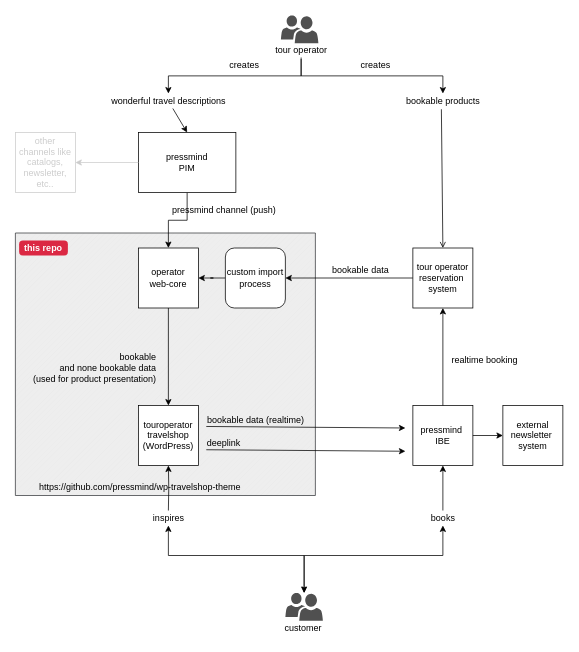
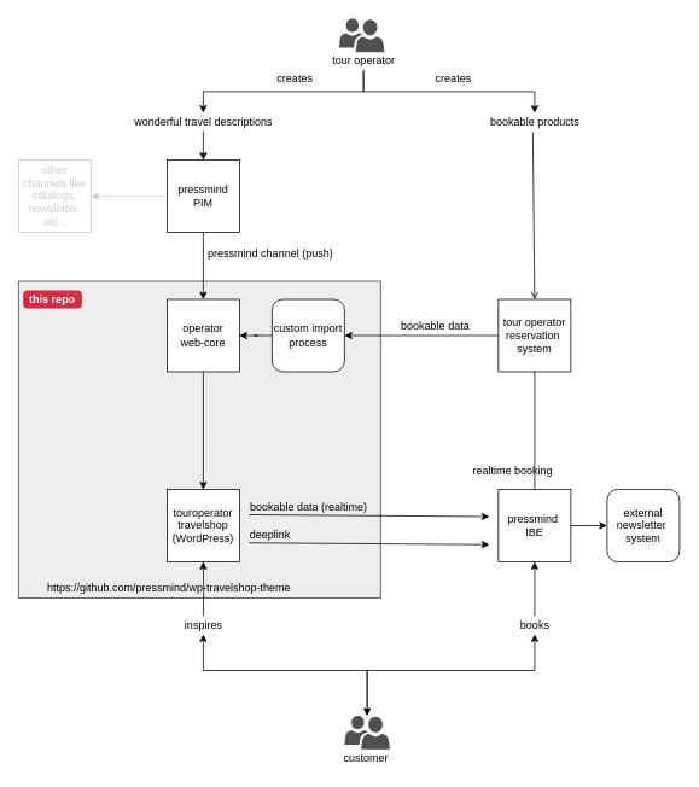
  <mxCell id="0" />
  <mxCell id="1" parent="0" />
  <mxCell id="2" value="" style="verticalLabelPosition=bottom;verticalAlign=top;html=1;shape=mxgraph.basic.patternFillRect;fillStyle=diag;step=5;fillStrokeWidth=0.2;fillStrokeColor=#dddddd;fillColor=#eeeeee;strokeColor=#36393d;" parent="1" vertex="1"><mxGeometry x="20" y="310" width="400" height="350" as="geometry" /></mxCell>
  <mxCell id="3" style="edgeStyle=orthogonalEdgeStyle;rounded=0;orthogonalLoop=1;jettySize=auto;html=1;" parent="1" source="4" target="5" edge="1"><mxGeometry relative="1" as="geometry" /></mxCell>
- <mxCell id="4" value="pressmind&lt;br&gt;PIM" style="whiteSpace=wrap;html=1;aspect=fixed;" parent="1" vertex="1"><mxGeometry x="184" y="176" width="130" height="80" as="geometry" /></mxCell>
+ <mxCell id="4" value="pressmind&lt;br&gt;PIM" style="whiteSpace=wrap;html=1;aspect=fixed;" parent="1" vertex="1"><mxGeometry x="184" y="176" width="80" height="80" as="geometry" /></mxCell>
  <mxCell id="5" value="operator&lt;br&gt;web-core" style="whiteSpace=wrap;html=1;aspect=fixed;" parent="1" vertex="1"><mxGeometry x="184" y="330" width="80" height="80" as="geometry" /></mxCell>
  <mxCell id="6" style="edgeStyle=orthogonalEdgeStyle;rounded=0;orthogonalLoop=1;jettySize=auto;html=1;exitX=0;exitY=0.5;exitDx=0;exitDy=0;entryX=1;entryY=0.5;entryDx=0;entryDy=0;" parent="1" source="7" target="38" edge="1"><mxGeometry relative="1" as="geometry"><Array as="points"><mxPoint x="470" y="370" /><mxPoint x="470" y="370" /></Array></mxGeometry></mxCell>
  <mxCell id="7" value="tour operator&lt;br&gt;reservation&amp;nbsp;&lt;br&gt;system" style="whiteSpace=wrap;html=1;aspect=fixed;" parent="1" vertex="1"><mxGeometry x="550" y="330" width="80" height="80" as="geometry" /></mxCell>
  <mxCell id="8" value="pressmind&amp;nbsp;&lt;br&gt;IBE" style="whiteSpace=wrap;html=1;aspect=fixed;" parent="1" vertex="1"><mxGeometry x="550" y="540" width="80" height="80" as="geometry" /></mxCell>
  <mxCell id="9" value="" style="pointerEvents=1;shadow=0;dashed=0;html=1;strokeColor=none;labelPosition=center;verticalLabelPosition=bottom;verticalAlign=top;align=center;fillColor=#505050;shape=mxgraph.mscae.intune.user_group" parent="1" vertex="1"><mxGeometry x="380" y="790" width="50" height="37" as="geometry" /></mxCell>
  <mxCell id="10" value="" style="pointerEvents=1;shadow=0;dashed=0;html=1;strokeColor=none;labelPosition=center;verticalLabelPosition=bottom;verticalAlign=top;align=center;fillColor=#505050;shape=mxgraph.mscae.intune.user_group" parent="1" vertex="1"><mxGeometry x="374" y="20" width="50" height="37" as="geometry" /></mxCell>
  <mxCell id="11" value="touroperator travelshop&lt;br&gt;(WordPress)" style="whiteSpace=wrap;html=1;aspect=fixed;" parent="1" vertex="1"><mxGeometry x="184" y="540" width="80" height="80" as="geometry" /></mxCell>
  <mxCell id="12" style="edgeStyle=orthogonalEdgeStyle;rounded=0;orthogonalLoop=1;jettySize=auto;html=1;entryX=0.5;entryY=0;entryDx=0;entryDy=0;exitX=0.5;exitY=1;exitDx=0;exitDy=0;" parent="1" source="5" target="11" edge="1"><mxGeometry relative="1" as="geometry"><mxPoint x="220" y="430" as="sourcePoint" /><mxPoint x="234" y="350" as="targetPoint" /></mxGeometry></mxCell>
  <mxCell id="13" value="deeplink" style="text;html=1;strokeColor=none;fillColor=none;align=center;verticalAlign=middle;whiteSpace=wrap;rounded=0;" parent="1" vertex="1"><mxGeometry x="278" y="580" width="40" height="20" as="geometry" /></mxCell>
- <mxCell id="14" value="bookable &lt;br&gt;and none bookable data&lt;br&gt;(used for product presentation)" style="text;html=1;strokeColor=none;fillColor=none;align=right;verticalAlign=middle;whiteSpace=wrap;rounded=0;" parent="1" vertex="1"><mxGeometry x="20" y="480" width="190" height="20" as="geometry" /></mxCell>
  <mxCell id="15" value="bookable data (realtime)" style="text;html=1;strokeColor=none;fillColor=none;align=left;verticalAlign=middle;whiteSpace=wrap;rounded=0;" parent="1" vertex="1"><mxGeometry x="274" y="550" width="190" height="20" as="geometry" /></mxCell>
- <mxCell id="16" style="edgeStyle=orthogonalEdgeStyle;rounded=0;orthogonalLoop=1;jettySize=auto;html=1;exitX=0.5;exitY=0;exitDx=0;exitDy=0;entryX=0.5;entryY=1;entryDx=0;entryDy=0;startArrow=none;startFill=0;" parent="1" source="8" target="7" edge="1"><mxGeometry relative="1" as="geometry"><mxPoint x="524" y="530" as="sourcePoint" /><mxPoint x="630" y="530" as="targetPoint" /></mxGeometry></mxCell>
- <mxCell id="17" value="realtime booking" style="text;html=1;strokeColor=none;fillColor=none;align=left;verticalAlign=middle;whiteSpace=wrap;rounded=0;" parent="1" vertex="1"><mxGeometry x="600" y="470" width="110" height="20" as="geometry" /></mxCell>
+ <mxCell id="16" style="edgeStyle=orthogonalEdgeStyle;rounded=0;orthogonalLoop=1;jettySize=auto;html=1;exitX=0.5;exitY=0;exitDx=0;exitDy=0;entryX=0.5;entryY=1;entryDx=0;entryDy=0;startArrow=none;startFill=0;endArrow=none;" parent="1" source="8" target="7" edge="1"><mxGeometry relative="1" as="geometry"><mxPoint x="524" y="530" as="sourcePoint" /><mxPoint x="630" y="530" as="targetPoint" /></mxGeometry></mxCell>
+ <mxCell id="17" value="realtime booking" style="text;html=1;strokeColor=none;fillColor=none;align=left;verticalAlign=middle;whiteSpace=wrap;rounded=0;" parent="1" vertex="1"><mxGeometry x="520" y="510" width="110" height="20" as="geometry" /></mxCell>
  <mxCell id="18" value="customer" style="text;html=1;strokeColor=none;fillColor=none;align=center;verticalAlign=middle;whiteSpace=wrap;rounded=0;" parent="1" vertex="1"><mxGeometry x="384" y="827" width="40" height="20" as="geometry" /></mxCell>
  <mxCell id="19" value="bookable data" style="text;html=1;align=center;verticalAlign=middle;resizable=0;points=[];autosize=1;" parent="1" vertex="1"><mxGeometry x="435" y="350" width="90" height="20" as="geometry" /></mxCell>
  <mxCell id="20" value="wonderful travel descriptions" style="text;html=1;align=center;verticalAlign=middle;resizable=0;points=[];autosize=1;" parent="1" vertex="1"><mxGeometry x="139" y="124" width="170" height="20" as="geometry" /></mxCell>
  <mxCell id="21" value="bookable products" style="text;html=1;align=center;verticalAlign=middle;resizable=0;points=[];autosize=1;" parent="1" vertex="1"><mxGeometry x="535" y="124" width="110" height="20" as="geometry" /></mxCell>
  <mxCell id="22" value="&lt;span&gt;tour operator&lt;/span&gt;" style="text;html=1;align=center;verticalAlign=middle;resizable=0;points=[];autosize=1;" parent="1" vertex="1"><mxGeometry x="361" y="57" width="80" height="20" as="geometry" /></mxCell>
  <mxCell id="23" style="edgeStyle=orthogonalEdgeStyle;rounded=0;orthogonalLoop=1;jettySize=auto;html=1;exitX=0.5;exitY=0.95;exitDx=0;exitDy=0;exitPerimeter=0;" parent="1" source="22" target="20" edge="1"><mxGeometry relative="1" as="geometry"><mxPoint x="560" y="214" as="sourcePoint" /><mxPoint x="274" y="214" as="targetPoint" /></mxGeometry></mxCell>
  <mxCell id="24" style="edgeStyle=orthogonalEdgeStyle;rounded=0;orthogonalLoop=1;jettySize=auto;html=1;exitX=0.5;exitY=1.05;exitDx=0;exitDy=0;exitPerimeter=0;" parent="1" source="22" target="21" edge="1"><mxGeometry relative="1" as="geometry"><mxPoint x="411" y="86" as="sourcePoint" /><mxPoint x="244" y="134" as="targetPoint" /></mxGeometry></mxCell>
  <mxCell id="25" value="pressmind channel (push)" style="text;html=1;align=center;verticalAlign=middle;resizable=0;points=[];autosize=1;" parent="1" vertex="1"><mxGeometry x="223" y="270" width="150" height="20" as="geometry" /></mxCell>
  <mxCell id="26" value="creates" style="text;html=1;align=center;verticalAlign=middle;resizable=0;points=[];autosize=1;" parent="1" vertex="1"><mxGeometry x="300" y="77" width="50" height="20" as="geometry" /></mxCell>
  <mxCell id="27" value="creates" style="text;html=1;align=center;verticalAlign=middle;resizable=0;points=[];autosize=1;" parent="1" vertex="1"><mxGeometry x="475" y="77" width="50" height="20" as="geometry" /></mxCell>
  <mxCell id="28" style="edgeStyle=orthogonalEdgeStyle;rounded=0;orthogonalLoop=1;jettySize=auto;html=1;exitX=0.5;exitY=0;exitDx=0;exitDy=0;exitPerimeter=0;startArrow=classic;startFill=1;" parent="1" source="9" edge="1"><mxGeometry relative="1" as="geometry"><mxPoint x="411" y="191" as="sourcePoint" /><mxPoint x="224" y="700" as="targetPoint" /><Array as="points"><mxPoint x="405" y="740" /><mxPoint x="224" y="740" /></Array></mxGeometry></mxCell>
  <mxCell id="29" style="edgeStyle=orthogonalEdgeStyle;rounded=0;orthogonalLoop=1;jettySize=auto;html=1;exitX=0.5;exitY=0;exitDx=0;exitDy=0;exitPerimeter=0;startArrow=classicThin;startFill=1;" parent="1" source="9" edge="1"><mxGeometry relative="1" as="geometry"><mxPoint x="314" y="739" as="sourcePoint" /><mxPoint x="590" y="700" as="targetPoint" /><Array as="points"><mxPoint x="405" y="740" /><mxPoint x="590" y="740" /></Array></mxGeometry></mxCell>
  <mxCell id="30" value="inspires" style="text;html=1;align=center;verticalAlign=middle;resizable=0;points=[];autosize=1;" parent="1" vertex="1"><mxGeometry x="194" y="680" width="60" height="20" as="geometry" /></mxCell>
  <mxCell id="31" value="books" style="text;html=1;align=center;verticalAlign=middle;resizable=0;points=[];autosize=1;" parent="1" vertex="1"><mxGeometry x="565" y="680" width="50" height="20" as="geometry" /></mxCell>
  <mxCell id="32" style="edgeStyle=orthogonalEdgeStyle;rounded=0;orthogonalLoop=1;jettySize=auto;html=1;entryX=0.5;entryY=1;entryDx=0;entryDy=0;" parent="1" target="11" edge="1"><mxGeometry relative="1" as="geometry"><mxPoint x="224" y="680" as="sourcePoint" /><mxPoint x="234" y="660" as="targetPoint" /></mxGeometry></mxCell>
  <mxCell id="33" style="edgeStyle=orthogonalEdgeStyle;rounded=0;orthogonalLoop=1;jettySize=auto;html=1;entryX=0.5;entryY=1;entryDx=0;entryDy=0;exitX=0.5;exitY=0;exitDx=0;exitDy=0;exitPerimeter=0;" parent="1" source="31" target="8" edge="1"><mxGeometry relative="1" as="geometry"><mxPoint x="589.76" y="660" as="sourcePoint" /><mxPoint x="589.76" y="640" as="targetPoint" /><Array as="points" /></mxGeometry></mxCell>
  <mxCell id="34" value="" style="endArrow=classic;html=1;entryX=0.5;entryY=0;entryDx=0;entryDy=0;" parent="1" source="20" target="4" edge="1"><mxGeometry width="50" height="50" relative="1" as="geometry"><mxPoint x="223.83" y="146" as="sourcePoint" /><mxPoint x="223.83" y="166" as="targetPoint" /></mxGeometry></mxCell>
  <mxCell id="35" value="" style="endArrow=open;html=1;entryX=0.5;entryY=0;entryDx=0;entryDy=0;exitX=0.482;exitY=1.05;exitDx=0;exitDy=0;exitPerimeter=0;" parent="1" source="21" target="7" edge="1"><mxGeometry width="50" height="50" relative="1" as="geometry"><mxPoint x="589.83" y="178" as="sourcePoint" /><mxPoint x="589.83" y="210" as="targetPoint" /></mxGeometry></mxCell>
- <mxCell id="36" value="external&lt;br&gt;newsletter&amp;nbsp;&lt;br&gt;system" style="whiteSpace=wrap;html=1;aspect=fixed;" parent="1" vertex="1"><mxGeometry x="670" y="540" width="80" height="80" as="geometry" /></mxCell>
+ <mxCell id="36" value="external&lt;br&gt;newsletter&amp;nbsp;&lt;br&gt;system" style="whiteSpace=wrap;html=1;aspect=fixed;rounded=1;" parent="1" vertex="1"><mxGeometry x="670" y="540" width="80" height="80" as="geometry" /></mxCell>
  <mxCell id="37" value="" style="edgeStyle=orthogonalEdgeStyle;rounded=0;orthogonalLoop=1;jettySize=auto;html=1;" parent="1" source="38" target="5" edge="1"><mxGeometry relative="1" as="geometry" /></mxCell>
  <mxCell id="38" value="custom import&lt;br&gt;process" style="whiteSpace=wrap;html=1;aspect=fixed;rounded=1;" parent="1" vertex="1"><mxGeometry x="300" y="330" width="80" height="80" as="geometry" /></mxCell>
  <mxCell id="39" value="other channels like&lt;br&gt;catalogs, newsletter, etc.." style="whiteSpace=wrap;html=1;aspect=fixed;strokeColor=#CCCCCC;fontColor=#CCCCCC;" parent="1" vertex="1"><mxGeometry x="20" y="176" width="80" height="80" as="geometry" /></mxCell>
  <mxCell id="40" value="" style="endArrow=classic;html=1;entryX=1;entryY=0.5;entryDx=0;entryDy=0;exitX=0;exitY=0.5;exitDx=0;exitDy=0;strokeColor=#CCCCCC;" parent="1" source="4" target="39" edge="1"><mxGeometry width="50" height="50" relative="1" as="geometry"><mxPoint x="234" y="154" as="sourcePoint" /><mxPoint x="234" y="186" as="targetPoint" /></mxGeometry></mxCell>
  <mxCell id="41" value="this repo" style="html=1;shadow=0;dashed=0;shape=mxgraph.bootstrap.rrect;rSize=5;strokeColor=none;strokeWidth=1;fillColor=#DB2843;fontColor=#FFFFFF;whiteSpace=wrap;align=center;verticalAlign=middle;spacingLeft=0;fontStyle=1;fontSize=12;spacing=5;" parent="1" vertex="1"><mxGeometry x="25" y="320" width="65" height="20" as="geometry" /></mxCell>
  <mxCell id="42" value="" style="endArrow=classic;html=1;fontSize=12;fontColor=#CCCCCC;exitX=0.648;exitY=0.709;exitDx=0;exitDy=0;exitPerimeter=0;" parent="1" edge="1"><mxGeometry width="50" height="50" relative="1" as="geometry"><mxPoint x="274.56" y="567.97" as="sourcePoint" /><mxPoint x="540" y="570" as="targetPoint" /></mxGeometry></mxCell>
  <mxCell id="43" value="" style="endArrow=classic;html=1;fontSize=12;fontColor=#CCCCCC;exitX=0.648;exitY=0.709;exitDx=0;exitDy=0;exitPerimeter=0;" parent="1" edge="1"><mxGeometry width="50" height="50" relative="1" as="geometry"><mxPoint x="274.56" y="598.99" as="sourcePoint" /><mxPoint x="540" y="601" as="targetPoint" /></mxGeometry></mxCell>
  <mxCell id="44" value="" style="endArrow=classic;html=1;fontSize=12;fontColor=#CCCCCC;exitX=1;exitY=0.5;exitDx=0;exitDy=0;entryX=0;entryY=0.5;entryDx=0;entryDy=0;" parent="1" source="8" target="36" edge="1"><mxGeometry width="50" height="50" relative="1" as="geometry"><mxPoint x="284.56" y="577.97" as="sourcePoint" /><mxPoint x="550" y="580" as="targetPoint" /></mxGeometry></mxCell>
  <mxCell id="45" value="" style="shape=image;html=1;verticalAlign=top;verticalLabelPosition=bottom;labelBackgroundColor=#ffffff;imageAspect=0;aspect=fixed;image=https://cdn1.iconfinder.com/data/icons/logotypes/32/github-128.png;strokeColor=#CCCCCC;fontSize=12;fontColor=#CCCCCC;align=center;" parent="1" vertex="1"><mxGeometry x="25" y="635" width="20" height="20" as="geometry" /></mxCell>
  <mxCell id="46" value="https://github.com/pressmind/wp-travelshop-theme" style="text;whiteSpace=wrap;html=1;fontSize=12;" parent="1" vertex="1"><mxGeometry x="50" y="635" width="290" height="30" as="geometry" /></mxCell>
